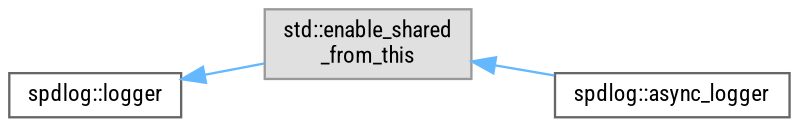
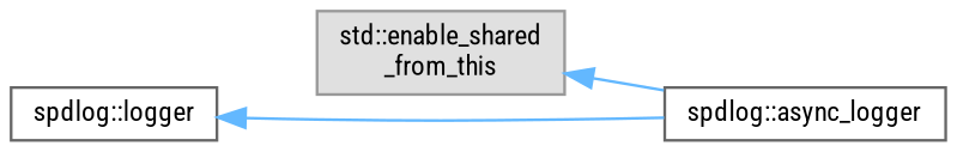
  digraph {
    fontname="Roboto Condensed"
    rankdir=LR
    node [color=grey40 fillcolor=white fontname="Roboto Condensed" fontsize=10 shape=box style=filled]
    edge [color=steelblue1 dir=back fontname="Roboto Condensed" fontsize=10 labelfontname=Helvetica labelfontsize=10 style=solid]
    n1 [color=grey60 fillcolor="#E0E0E0" height=0.2 label="std::enable_shared\l_from_this" width=0.4]
    n2 [height=0.2 label="spdlog::async_logger" width=0.4]
    n3 [height=0.2 label="spdlog::logger" width=0.4]
    n1 -> n2
-   n3 -> n1
+   n3 -> n2
  }
